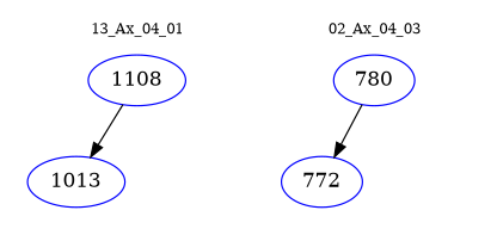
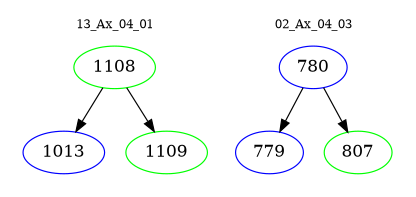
  digraph {
    node [color=green]
    edge [color=black]
-   n1 [color=blue label=1108]
+   n1 [label=1108]
    n2 [color=blue label=1013]
+   n3 [label=1109]
    n4 [color=blue label=780]
-   n5 [color=blue label=772]
+   n5 [color=blue label=779]
+   n6 [label=807]
    subgraph cluster_1 {
      color=white
      fontsize=10
      label="13_Ax_04_01"
      n1
      n2
+     n3
    }
    subgraph cluster_2 {
      color=white
      fontsize=10
      label="02_Ax_04_03"
      n4
      n5
+     n6
    }
    n1 -> n2
+   n1 -> n3
    n4 -> n5
+   n4 -> n6
  }
